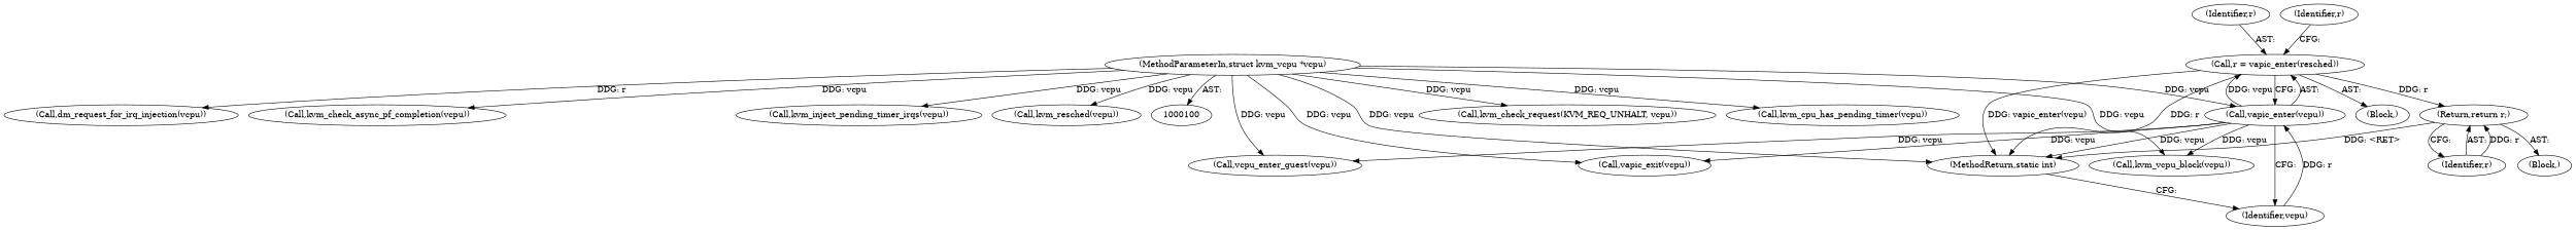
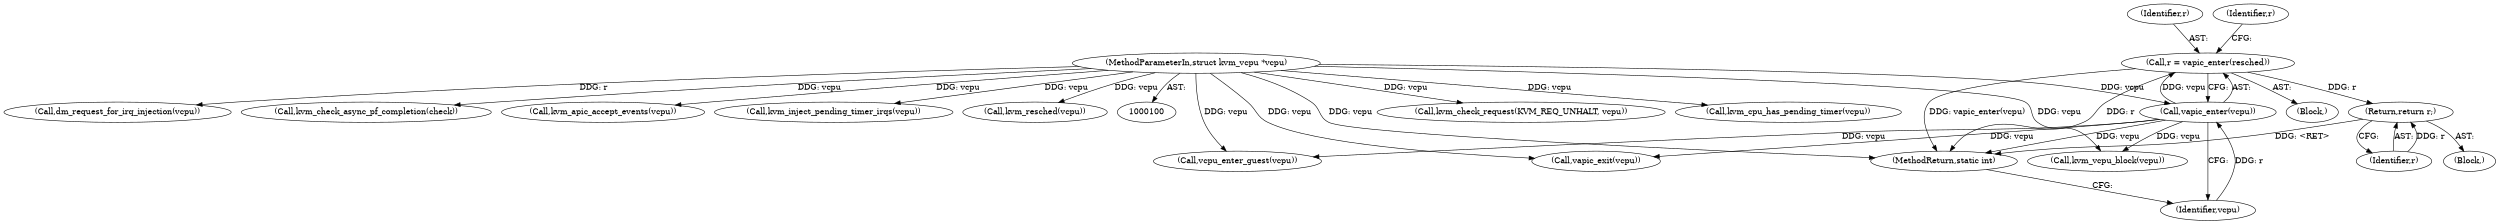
  digraph {
    n1 [label="(Call,r = vapic_enter(resched))"]
    n2 [label="(Call,vapic_enter(vcpu))"]
    n3 [label="(Return,return r;)"]
    n4 [label="(Block,)"]
    n5 [label="(MethodReturn,static int)"]
    n6 [label="(Identifier,vcpu)"]
    n7 [label="(Call,vcpu_enter_guest(vcpu))"]
    n8 [label="(Call,vapic_exit(vcpu))"]
    n9 [label="(Call,kvm_vcpu_block(vcpu))"]
    n10 [label="(Identifier,r)"]
    n11 [label="(Block,)"]
    n12 [label="(MethodParameterIn,struct kvm_vcpu *vcpu)"]
    n13 [label="(Call,kvm_check_request(KVM_REQ_UNHALT, vcpu))"]
    n14 [label="(Call,kvm_cpu_has_pending_timer(vcpu))"]
    n15 [label="(Call,dm_request_for_irq_injection(vcpu))"]
-   n16 [label="(Call,kvm_check_async_pf_completion(vcpu))"]
+   n16 [label="(Call,kvm_check_async_pf_completion(check))"]
+   n17 [label="(Call,kvm_apic_accept_events(vcpu))"]
    n18 [label="(Call,kvm_inject_pending_timer_irqs(vcpu))"]
    n19 [label="(Call,kvm_resched(vcpu))"]
    1000100
    n21 [label="(Identifier,r)"]
    n22 [label="(Identifier,r)"]
    n1 -> n2 [label="CFG: "]
    n1 -> n3 [label="DDG: r"]
    n1 -> n4 [label="AST: "]
    n1 -> n5 [label="DDG: vapic_enter(vcpu)"]
    n1 -> n5 [label="DDG: r"]
    n2 -> n1 [label="AST: "]
    n2 -> n1 [label="DDG: vcpu"]
    n2 -> n5 [label="DDG: vcpu"]
    n2 -> n6 [label="CFG: "]
    n2 -> n7 [label="DDG: vcpu"]
    n2 -> n8 [label="DDG: vcpu"]
    n2 -> n9 [label="DDG: vcpu"]
    n3 -> n5 [label="DDG: <RET>"]
    n3 -> n10 [label="CFG: "]
    n3 -> n11 [label="AST: "]
    n5 -> n6 [label="CFG: "]
    n6 -> n2 [label="DDG: r"]
    n10 -> n3 [label="AST: "]
    n10 -> n3 [label="DDG: r"]
    n12 -> n2 [label="DDG: vcpu"]
    n12 -> n5 [label="DDG: vcpu"]
    n12 -> n7 [label="DDG: vcpu"]
    n12 -> n8 [label="DDG: vcpu"]
    n12 -> n9 [label="DDG: vcpu"]
    n12 -> n13 [label="DDG: vcpu"]
    n12 -> n14 [label="DDG: vcpu"]
    n12 -> n15 [label="DDG: r"]
    n12 -> n16 [label="DDG: vcpu"]
+   n12 -> n17 [label="DDG: vcpu"]
    n12 -> n18 [label="DDG: vcpu"]
    n12 -> n19 [label="DDG: vcpu"]
    n12 -> 1000100 [label="AST: "]
    n21 -> n1 [label="AST: "]
    n22 -> n1 [label="CFG: "]
  }
